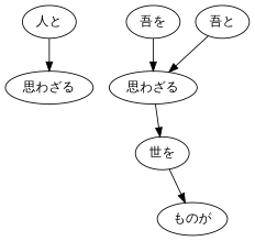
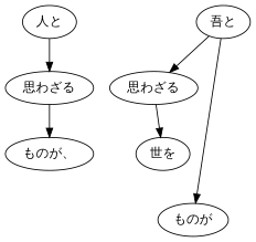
  digraph {
+   n1 [label="ものが、"]
    n2 [label="人と"]
    n3 [label="思わざる"]
-   n4 [label="吾を"]
    n5 [label="思わざる"]
    n6 [label="世を"]
    n7 [label="吾と"]
    n8 [label="ものが"]
    n2 -> n3
-   n4 -> n5
+   n3 -> n1
    n5 -> n6
-   n6 -> n8
+   n7 -> n8
    n7 -> n5
  }
